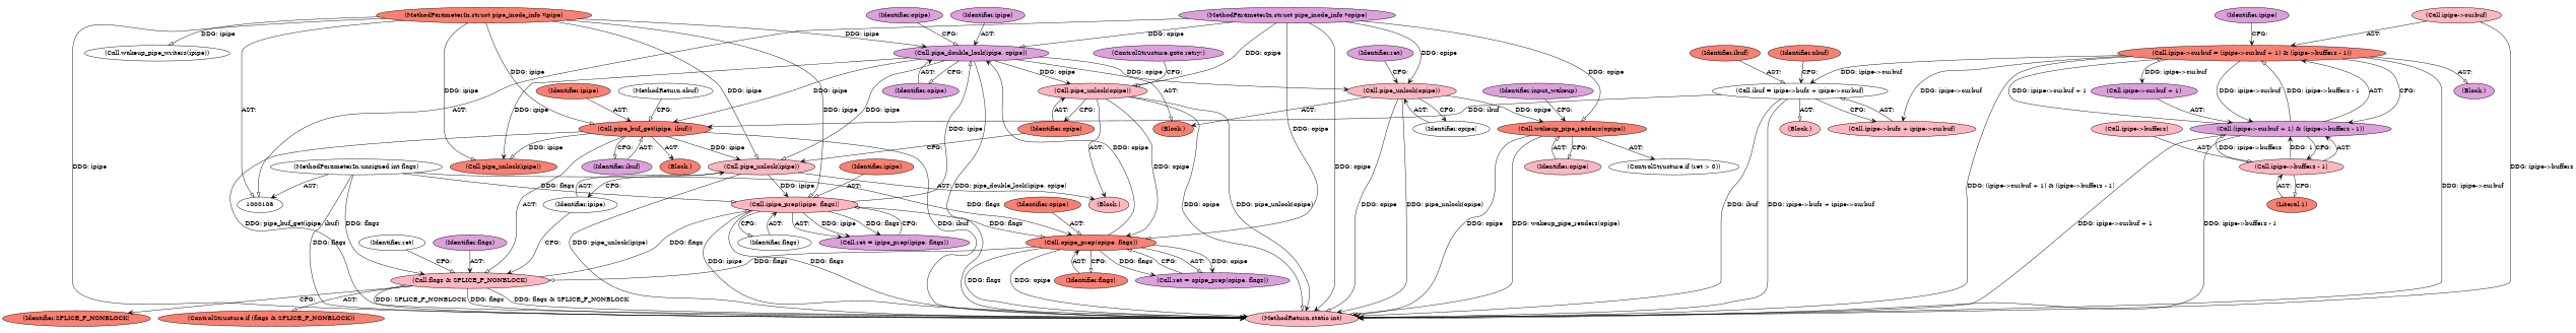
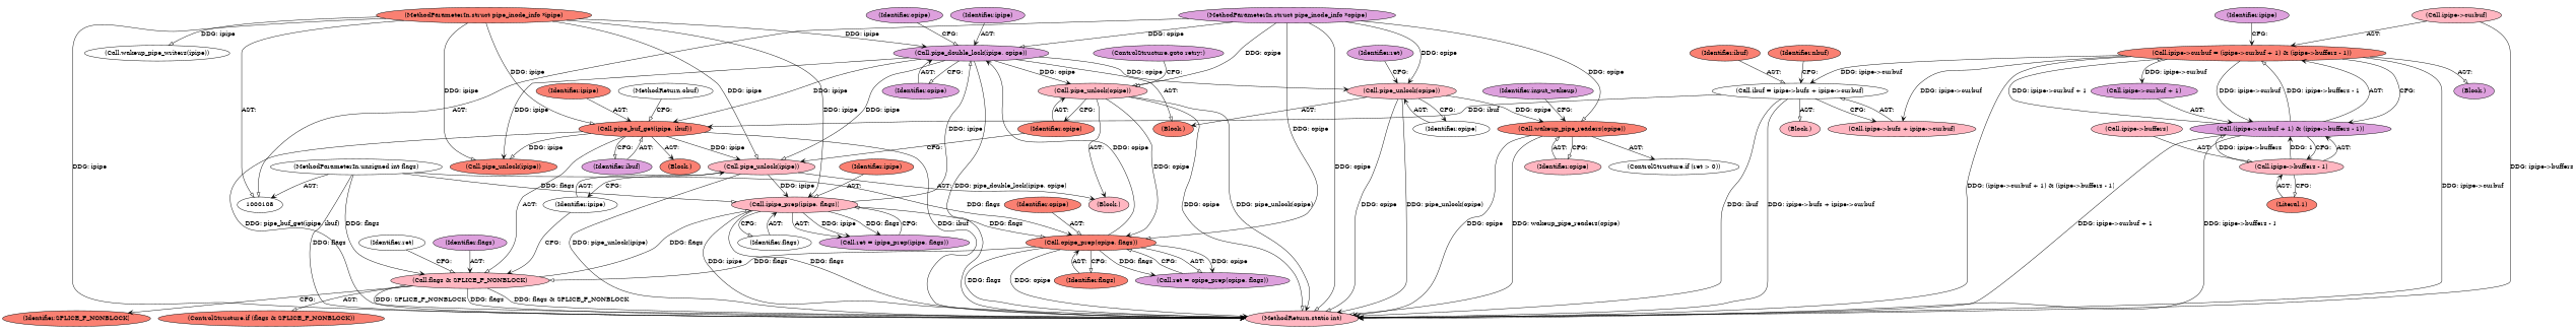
  digraph {
    node [fillcolor=salmon style=filled]
    edge [arrowhead=vee]
    n1 [label="(Call,wakeup_pipe_readers(opipe))"]
    n2 [fillcolor=lightpink label="(Identifier,opipe)"]
    n3 [fillcolor=white label="(ControlStructure,if (ret > 0))"]
    n4 [fillcolor=lightpink label="(MethodReturn,static int)"]
    n5 [fillcolor=lightpink label="(Call,pipe_unlock(opipe))"]
    n6 [fillcolor=white label="(Identifier,opipe)"]
    n7 [label="(Block,)"]
    n8 [fillcolor=plum label="(Call,pipe_double_lock(ipipe, opipe))"]
    n9 [fillcolor=lightpink label="(Call,pipe_unlock(ipipe))"]
    n10 [label="(Call,pipe_buf_get(ipipe, ibuf))"]
    n11 [fillcolor=lightpink label="(Call,pipe_unlock(opipe))"]
    n12 [fillcolor=plum label="(Identifier,opipe)"]
    n13 [label="(Call,pipe_unlock(ipipe))"]
    n14 [fillcolor=lightpink label="(Call,ipipe_prep(ipipe, flags))"]
    n15 [fillcolor=white label="(Identifier,ipipe)"]
    n16 [fillcolor=lightpink label="(Block,)"]
    n17 [label="(Block,)"]
    n18 [fillcolor=plum label="(Identifier,ibuf)"]
    n19 [fillcolor=lightpink label="(Call,flags & SPLICE_F_NONBLOCK)"]
    n20 [label="(Call,opipe_prep(opipe, flags))"]
    n21 [label="(Identifier,opipe)"]
    n22 [fillcolor=plum label="(Call,ret = ipipe_prep(ipipe, flags))"]
    n23 [fillcolor=white label="(Identifier,flags)"]
    n24 [fillcolor=plum label="(Call,ret = opipe_prep(opipe, flags))"]
    n25 [label="(Identifier,flags)"]
    n26 [label="(MethodParameterIn,struct pipe_inode_info *ipipe)"]
    n27 [fillcolor=white label="(Call,wakeup_pipe_writers(ipipe))"]
    1000108 [fillcolor=white]
    n29 [fillcolor=white label="(Call,ibuf = ipipe->bufs + ipipe->curbuf)"]
    n30 [fillcolor=lightpink label="(Block,)"]
    n31 [fillcolor=lightpink label="(Call,ipipe->bufs + ipipe->curbuf)"]
    n32 [label="(Call,ipipe->curbuf = (ipipe->curbuf + 1) & (ipipe->buffers - 1))"]
    n33 [fillcolor=plum label="(Call,(ipipe->curbuf + 1) & (ipipe->buffers - 1))"]
    n34 [fillcolor=plum label="(Block,)"]
    n35 [fillcolor=plum label="(Call,ipipe->curbuf + 1)"]
    n36 [fillcolor=lightpink label="(Call,ipipe->buffers - 1)"]
    n37 [label="(Literal,1)"]
    n38 [label="(ControlStructure,if (flags & SPLICE_F_NONBLOCK))"]
    n39 [label="(Identifier,SPLICE_F_NONBLOCK)"]
    n40 [fillcolor=plum label="(MethodParameterIn,struct pipe_inode_info *opipe)"]
    n41 [fillcolor=white label="(MethodParameterIn,unsigned int flags)"]
    n42 [fillcolor=white label="(Identifier,ret)"]
    n43 [fillcolor=lightpink label="(Call,ipipe->curbuf)"]
    n44 [fillcolor=plum label="(Identifier,ipipe)"]
    n45 [fillcolor=plum label="(Identifier,input_wakeup)"]
    n46 [fillcolor=lightpink label="(Call,ipipe->buffers)"]
    n47 [fillcolor=plum label="(Identifier,ipipe)"]
    n48 [fillcolor=plum label="(ControlStructure,goto retry;)"]
    n49 [label="(Identifier,nbuf)"]
    n50 [label="(Identifier,ipipe)"]
    n51 [fillcolor=plum label="(Identifier,ret)"]
    n52 [fillcolor=plum label="(Identifier,opipe)"]
    n53 [fillcolor=white label="(MethodReturn,obuf)"]
    n54 [fillcolor=plum label="(Identifier,flags)"]
    n55 [label="(Identifier,ipipe)"]
    n56 [label="(Identifier,opipe)"]
    n57 [label="(Identifier,ibuf)"]
    n1 -> n2 [arrowhead=onormal label="CFG: "]
    n1 -> n3 [label="AST: "]
    n1 -> n4 [label="DDG: opipe"]
    n1 -> n4 [arrowhead=onormal label="DDG: wakeup_pipe_readers(opipe)"]
    n2 -> n1 [arrowhead=onormal label="AST: "]
    n5 -> n1 [label="DDG: opipe"]
    n5 -> n4 [arrowhead=onormal label="DDG: opipe"]
    n5 -> n4 [label="DDG: pipe_unlock(opipe)"]
    n5 -> n6 [label="CFG: "]
    n5 -> n7 [label="AST: "]
    n6 -> n5 [label="AST: "]
    n8 -> n4 [label="DDG: pipe_double_lock(ipipe, opipe)"]
    n8 -> n5 [label="DDG: opipe"]
    n8 -> n7 [arrowhead=onormal label="AST: "]
    n8 -> n9 [arrowhead=onormal label="DDG: ipipe"]
    n8 -> n10 [label="DDG: ipipe"]
    n8 -> n11 [label="DDG: opipe"]
    n8 -> n12 [arrowhead=onormal label="CFG: "]
    n8 -> n13 [label="DDG: ipipe"]
    n9 -> n4 [arrowhead=onormal label="DDG: pipe_unlock(ipipe)"]
    n9 -> n14 [label="DDG: ipipe"]
    n9 -> n15 [label="CFG: "]
    n9 -> n16 [label="AST: "]
    n10 -> n4 [arrowhead=onormal label="DDG: pipe_buf_get(ipipe, ibuf)"]
    n10 -> n4 [label="DDG: ibuf"]
    n10 -> n9 [label="DDG: ipipe"]
    n10 -> n13 [arrowhead=onormal label="DDG: ipipe"]
    n10 -> n17 [label="AST: "]
    n10 -> n18 [arrowhead=onormal label="CFG: "]
    n10 -> n19 [arrowhead=onormal label="AST: "]
    n11 -> n4 [arrowhead=onormal label="DDG: opipe"]
    n11 -> n4 [label="DDG: pipe_unlock(opipe)"]
    n11 -> n16 [label="AST: "]
    n11 -> n20 [label="DDG: opipe"]
    n11 -> n21 [label="CFG: "]
    n12 -> n8 [label="AST: "]
    n14 -> n4 [label="DDG: flags"]
    n14 -> n4 [arrowhead=onormal label="DDG: ipipe"]
    n14 -> n8 [arrowhead=onormal label="DDG: ipipe"]
    n14 -> n20 [arrowhead=onormal label="DDG: flags"]
    n14 -> n22 [label="AST: "]
    n14 -> n22 [label="DDG: ipipe"]
    n14 -> n22 [label="DDG: flags"]
    n14 -> n23 [arrowhead=onormal label="CFG: "]
    n15 -> n9 [label="AST: "]
    n15 -> n19 [label="CFG: "]
    n18 -> n10 [arrowhead=onormal label="AST: "]
    n19 -> n4 [label="DDG: flags"]
    n19 -> n4 [arrowhead=onormal label="DDG: flags & SPLICE_F_NONBLOCK"]
    n19 -> n4 [arrowhead=onormal label="DDG: SPLICE_F_NONBLOCK"]
    n19 -> n14 [arrowhead=onormal label="DDG: flags"]
    n19 -> n38 [arrowhead=onormal label="AST: "]
    n19 -> n39 [label="CFG: "]
    n20 -> n4 [arrowhead=onormal label="DDG: flags"]
    n20 -> n4 [label="DDG: opipe"]
    n20 -> n8 [label="DDG: opipe"]
    n20 -> n19 [arrowhead=onormal label="DDG: flags"]
    n20 -> n24 [arrowhead=onormal label="AST: "]
    n20 -> n24 [label="DDG: opipe"]
    n20 -> n24 [label="DDG: flags"]
    n20 -> n25 [arrowhead=onormal label="CFG: "]
    n21 -> n9 [label="CFG: "]
    n21 -> n11 [label="AST: "]
    n22 -> n14 [arrowhead=onormal label="CFG: "]
    n23 -> n14 [label="AST: "]
    n24 -> n20 [arrowhead=onormal label="CFG: "]
    n25 -> n20 [label="AST: "]
    n26 -> n4 [arrowhead=onormal label="DDG: ipipe"]
    n26 -> n8 [label="DDG: ipipe"]
    n26 -> n9 [arrowhead=onormal label="DDG: ipipe"]
    n26 -> n10 [arrowhead=onormal label="DDG: ipipe"]
    n26 -> n13 [arrowhead=onormal label="DDG: ipipe"]
-   n26 -> n14 [arrowhead=onormal label="DDG: ipipe"]
+   n26 -> n14 [label="DDG: ipipe"]
    n26 -> n27 [arrowhead=onormal label="DDG: ipipe"]
    n26 -> 1000108 [arrowhead=onormal label="AST: "]
    n29 -> n4 [arrowhead=onormal label="DDG: ipipe->bufs + ipipe->curbuf"]
    n29 -> n4 [label="DDG: ibuf"]
    n29 -> n10 [label="DDG: ibuf"]
    n29 -> n30 [arrowhead=onormal label="AST: "]
    n29 -> n31 [label="CFG: "]
    n31 -> n29 [arrowhead=onormal label="AST: "]
    n32 -> n4 [label="DDG: ipipe->curbuf"]
    n32 -> n4 [arrowhead=onormal label="DDG: (ipipe->curbuf + 1) & (ipipe->buffers - 1)"]
    n32 -> n29 [label="DDG: ipipe->curbuf"]
    n32 -> n31 [label="DDG: ipipe->curbuf"]
    n32 -> n33 [label="CFG: "]
    n32 -> n33 [label="DDG: ipipe->curbuf"]
    n32 -> n34 [arrowhead=onormal label="AST: "]
    n32 -> n35 [label="DDG: ipipe->curbuf"]
    n33 -> n4 [arrowhead=onormal label="DDG: ipipe->curbuf + 1"]
    n33 -> n4 [label="DDG: ipipe->buffers - 1"]
    n33 -> n32 [label="AST: "]
    n33 -> n32 [arrowhead=onormal label="DDG: ipipe->curbuf + 1"]
    n33 -> n32 [arrowhead=onormal label="DDG: ipipe->buffers - 1"]
    n33 -> n36 [label="CFG: "]
    n35 -> n33 [label="AST: "]
    n36 -> n33 [label="AST: "]
    n36 -> n33 [arrowhead=onormal label="DDG: ipipe->buffers"]
    n36 -> n33 [label="DDG: 1"]
    n36 -> n37 [arrowhead=onormal label="CFG: "]
    n37 -> n36 [label="AST: "]
    n40 -> n1 [arrowhead=onormal label="DDG: opipe"]
-   n40 -> n4 [label="DDG: opipe"]
+   n40 -> n4 [arrowhead=onormal label="DDG: opipe"]
    n40 -> n5 [label="DDG: opipe"]
    n40 -> n8 [arrowhead=onormal label="DDG: opipe"]
    n40 -> n11 [arrowhead=onormal label="DDG: opipe"]
    n40 -> n20 [arrowhead=onormal label="DDG: opipe"]
    n40 -> 1000108 [arrowhead=onormal label="AST: "]
    n41 -> n4 [label="DDG: flags"]
    n41 -> n14 [arrowhead=onormal label="DDG: flags"]
    n41 -> n19 [label="DDG: flags"]
    n41 -> n20 [label="DDG: flags"]
    n41 -> 1000108 [label="AST: "]
    n42 -> n19 [arrowhead=onormal label="CFG: "]
    n43 -> n4 [label="DDG: ipipe->buffers"]
    n43 -> n32 [label="AST: "]
    n44 -> n32 [label="CFG: "]
    n45 -> n1 [label="CFG: "]
    n46 -> n36 [arrowhead=onormal label="AST: "]
    n47 -> n8 [label="AST: "]
    n48 -> n11 [arrowhead=onormal label="CFG: "]
    n49 -> n29 [label="CFG: "]
    n50 -> n10 [label="AST: "]
    n51 -> n5 [label="CFG: "]
    n52 -> n8 [arrowhead=onormal label="CFG: "]
    n53 -> n10 [arrowhead=onormal label="CFG: "]
    n54 -> n19 [label="AST: "]
    n55 -> n14 [arrowhead=onormal label="AST: "]
    n56 -> n20 [arrowhead=onormal label="AST: "]
    n57 -> n29 [arrowhead=onormal label="AST: "]
  }
